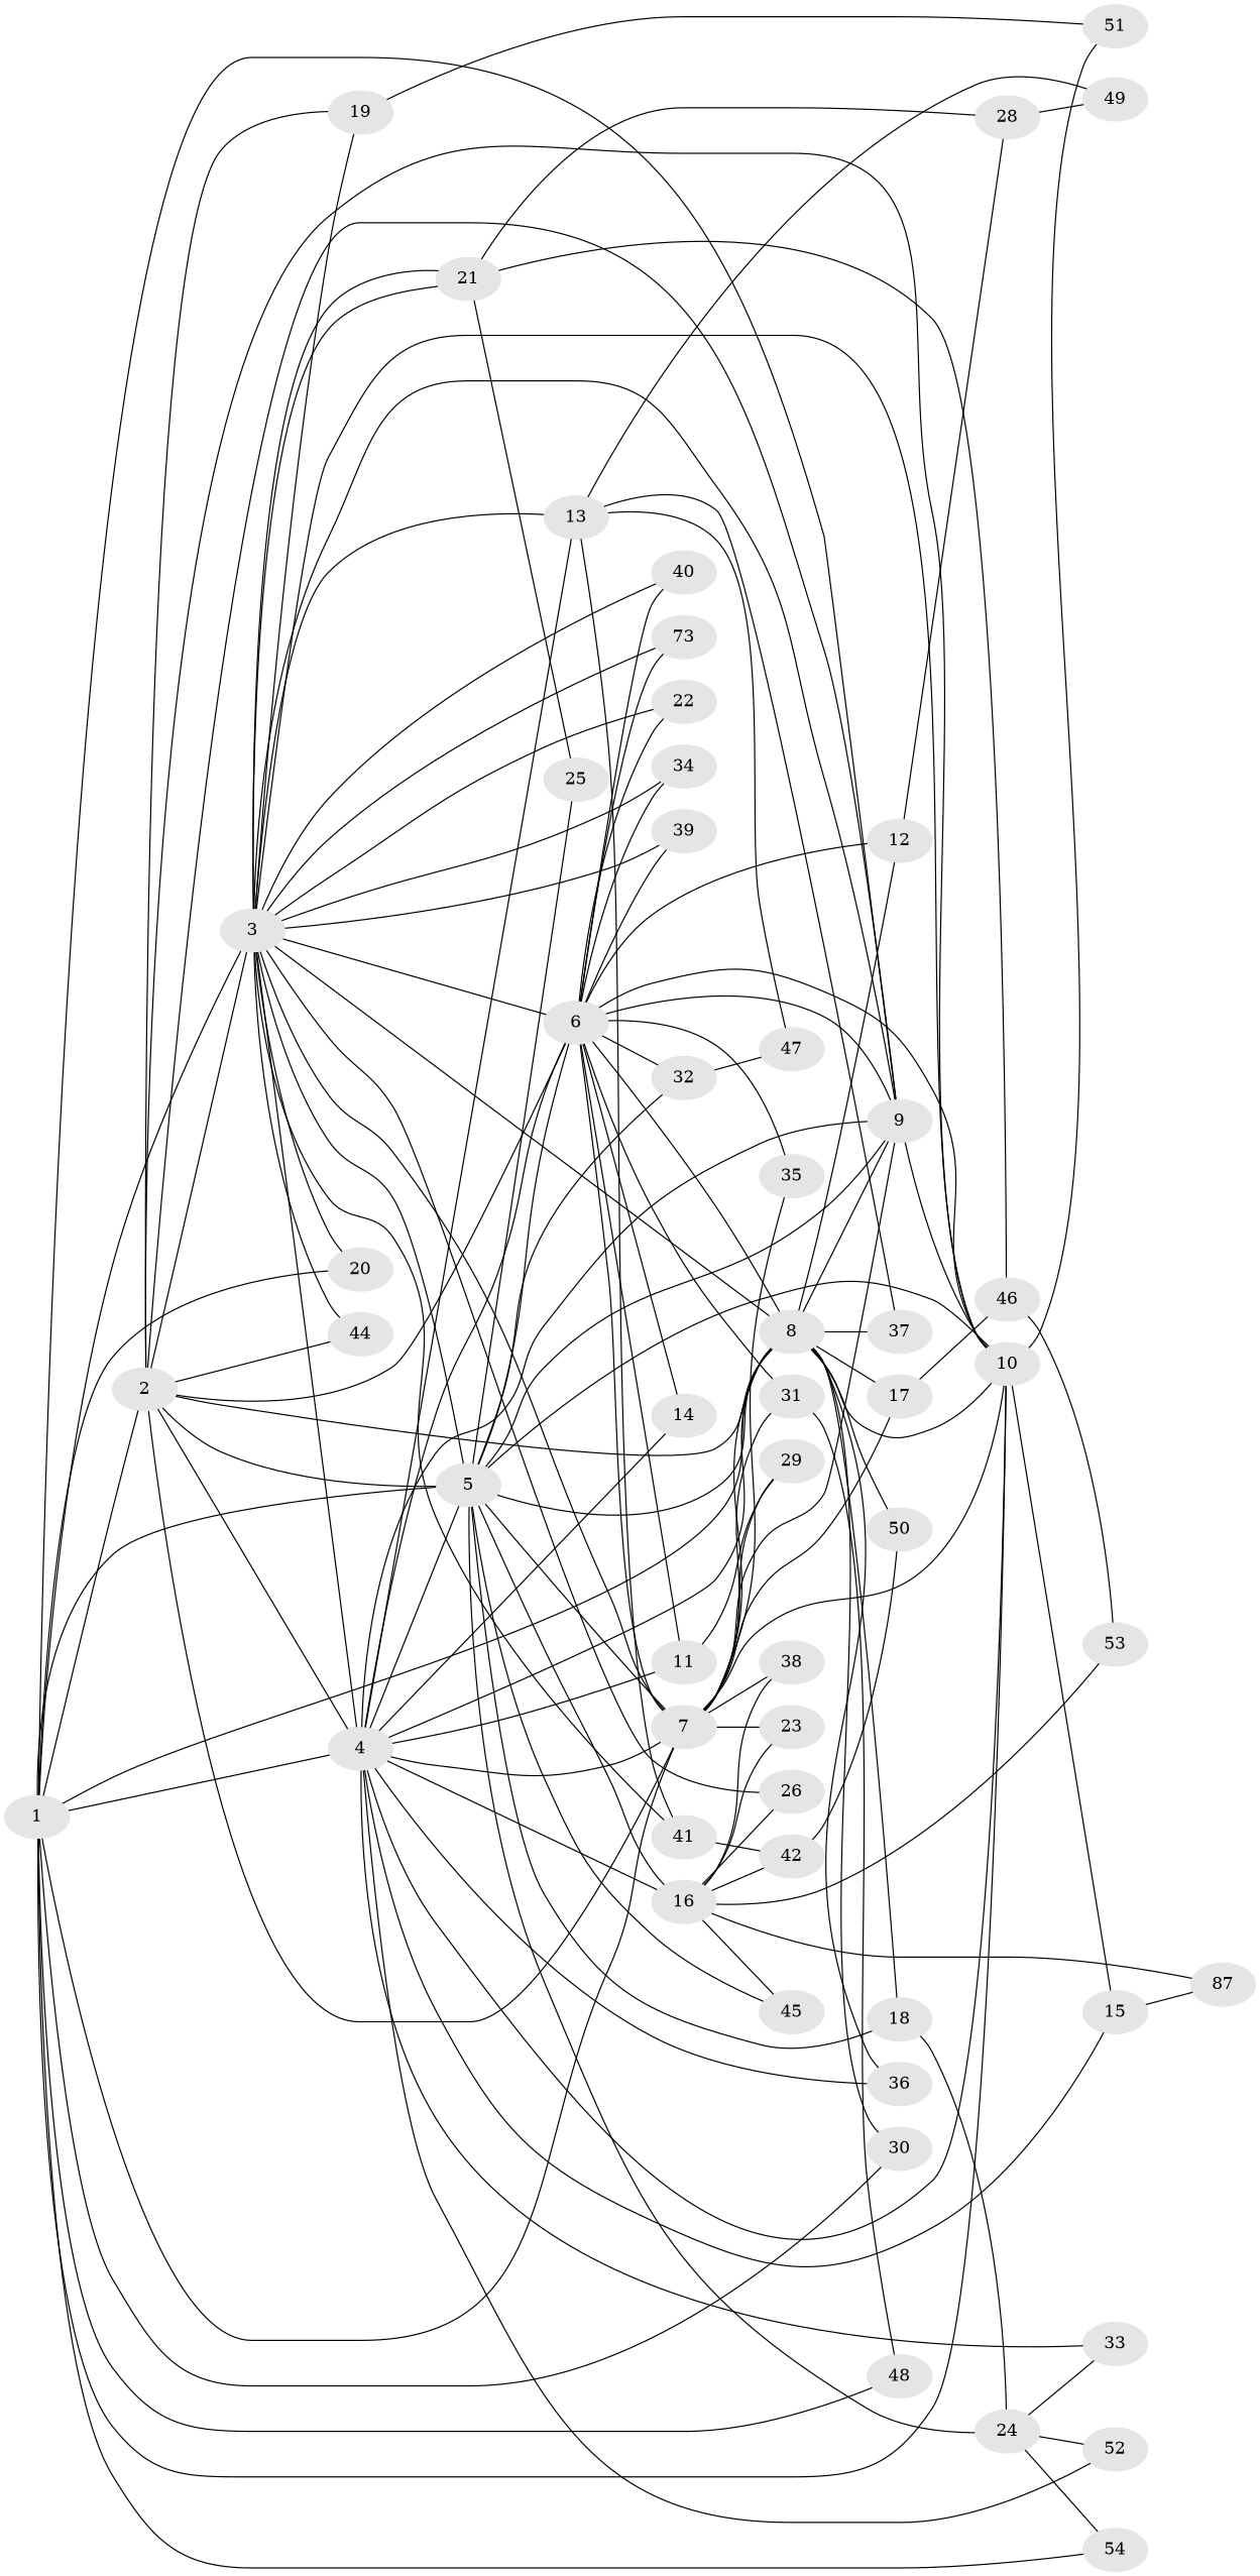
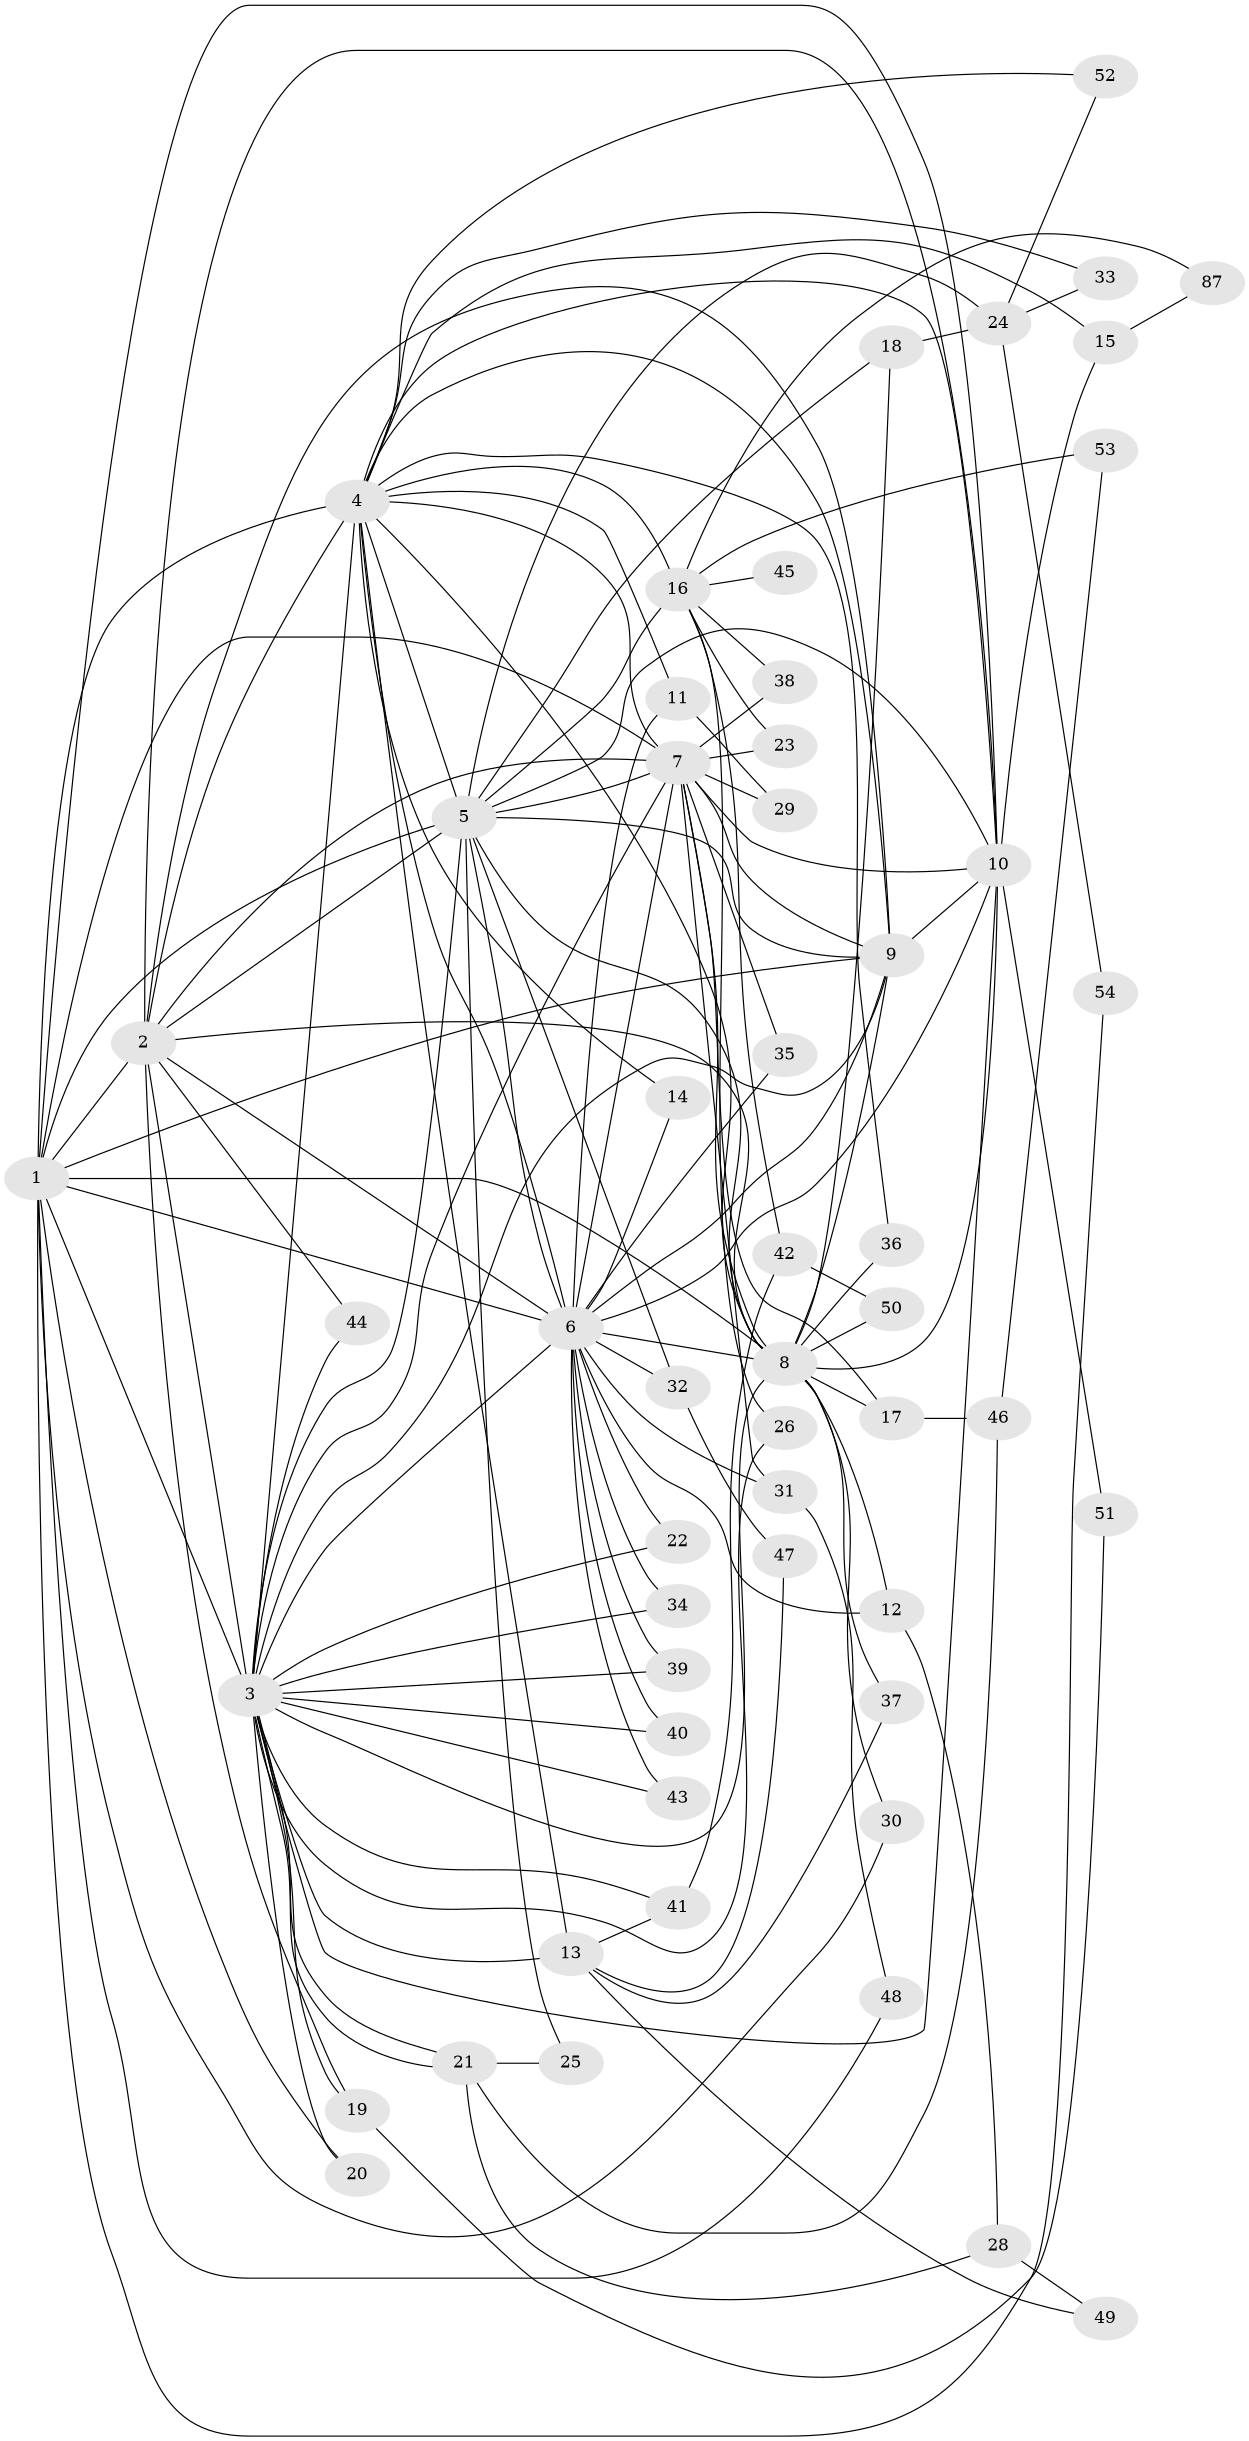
  graph {
    rankdir=LR
    node [color=gray90 style=filled]
    1
    2
    3
    4
    5
    6
    7
    8
    9
    10
    20
    30
    48
    54
    19
    44
    13
    21
    22
    26
    34
    39
    40
    41
-   43 [label=73]
+   43
    11
    14
    15
    16
    33
    36
    52
    18
    24
    25
    32
    45
    12
    31
    35
    17
    23
    29
    38
    37
    50
    51
    47
    49
    28
    46
    42
    n53 [label=87]
    53
    1 -- 2
    1 -- 3
    1 -- 4
    1 -- 5
+   1 -- 6
    1 -- 7
    1 -- 8
    1 -- 9
    1 -- 10
    1 -- 20
    1 -- 30
    1 -- 48
    1 -- 54
    2 -- 3
    2 -- 4
    2 -- 5
    2 -- 6
    2 -- 7
    2 -- 8
    2 -- 9
    2 -- 10
    2 -- 19
    2 -- 44
    3 -- 4
    3 -- 5
    3 -- 6
    3 -- 7
    3 -- 8
    3 -- 9
    3 -- 10
    3 -- 20
    3 -- 19
    3 -- 44
    3 -- 13
    3 -- 21
    3 -- 21
    3 -- 22
    3 -- 26
    3 -- 34
    3 -- 39
    3 -- 40
    3 -- 41
    3 -- 43
    4 -- 5
    4 -- 6
    4 -- 7
    4 -- 8
    4 -- 9
    4 -- 10
    4 -- 13
    4 -- 11
    4 -- 14
    4 -- 15
    4 -- 16
    4 -- 33
    4 -- 36
    4 -- 52
    5 -- 6
    5 -- 7
    5 -- 8
    5 -- 9
    5 -- 10
    5 -- 16
    5 -- 18
    5 -- 24
    5 -- 25
    5 -- 32
-   5 -- 45
    6 -- 7
    6 -- 8
    6 -- 9
    6 -- 10
    6 -- 22
    6 -- 34
    6 -- 39
    6 -- 40
    6 -- 43
    6 -- 11
    6 -- 14
    6 -- 32
    6 -- 12
    6 -- 31
    6 -- 35
    7 -- 8
    7 -- 9
    7 -- 10
    7 -- 31
    7 -- 35
    7 -- 17
    7 -- 23
    7 -- 29
    7 -- 38
    8 -- 9
    8 -- 10
    8 -- 30
    8 -- 36
    8 -- 18
    8 -- 12
    8 -- 17
    8 -- 37
    8 -- 50
    9 -- 10
    10 -- 15
    10 -- 51
    19 -- 51
    13 -- 41
    13 -- 37
    13 -- 47
    13 -- 49
    21 -- 25
    21 -- 28
    21 -- 46
    41 -- 42
    11 -- 29
    15 -- n53
    16 -- 26
    16 -- 45
    16 -- 23
    16 -- 38
    16 -- 42
    16 -- n53
    16 -- 53
    18 -- 24
    24 -- 54
    24 -- 33
    24 -- 52
    32 -- 47
    12 -- 28
    31 -- 48
    17 -- 46
    28 -- 49
    46 -- 53
    42 -- 50
  }
